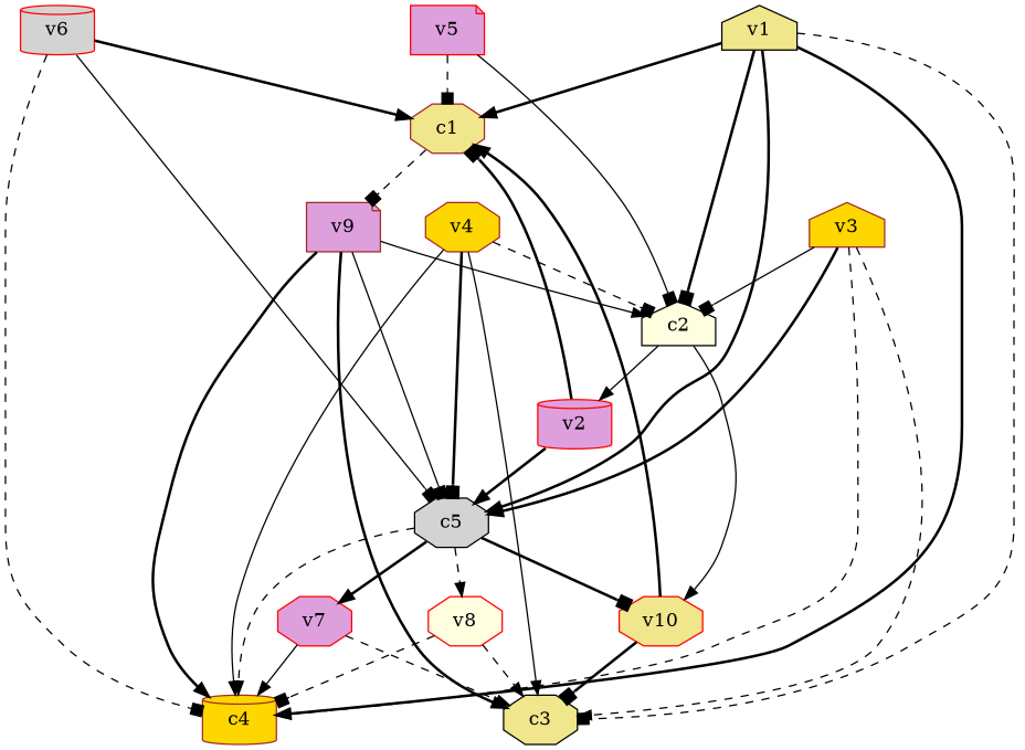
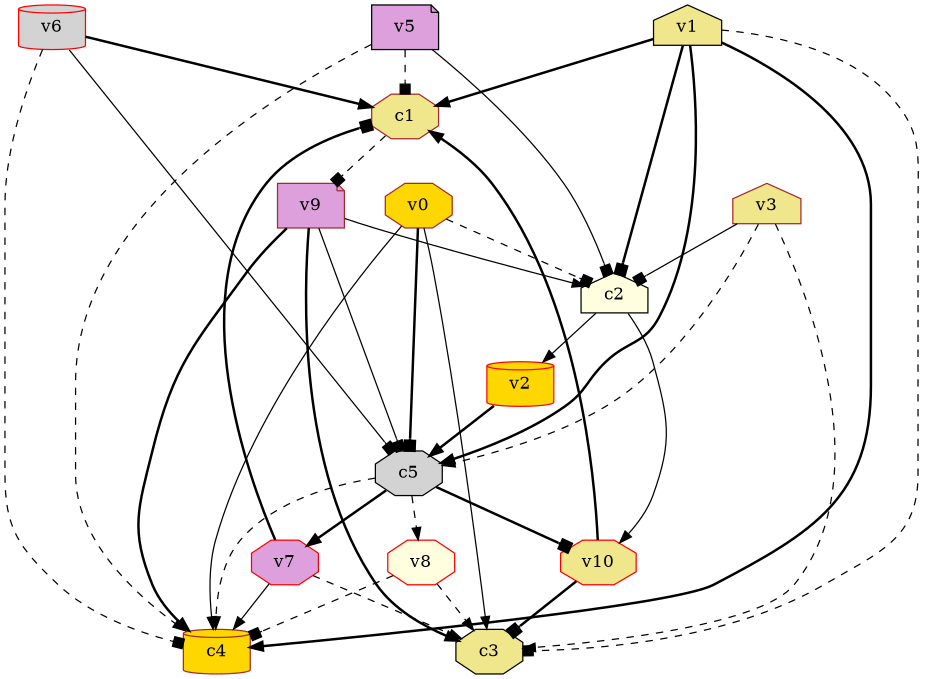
  strict digraph {
    node [color=red fillcolor=khaki shape=octagon style=filled]
    edge [arrowhead=normal style=bold weight=1]
    c1 [color=brown]
    v9 [color=brown fillcolor=plum shape=note]
    c2 [color=black fillcolor=lightyellow shape=house]
    c5 [color=black fillcolor=lightgrey]
    c3 [color=black]
    c4 [color=brown fillcolor=gold shape=cylinder]
-   v2 [fillcolor=plum shape=cylinder]
+   v2 [fillcolor=gold shape=cylinder]
    v10
    v7 [fillcolor=plum]
    v8 [fillcolor=lightyellow]
    v1 [color=black shape=house]
-   v3 [color=brown fillcolor=gold shape=house]
-   v4 [color=brown fillcolor=gold]
-   v5 [fillcolor=plum shape=note]
+   v3 [color=brown shape=house]
+   v4 [color=brown fillcolor=gold label=v0]
+   v5 [color=black fillcolor=plum shape=note]
    v6 [fillcolor=lightgrey shape=cylinder]
    c1 -> v9 [arrowhead=box style=dashed]
    v9 -> c2 [style=solid]
    v9 -> c5 [arrowhead=box style=solid]
    v9 -> c3
    v9 -> c4
    c2 -> v2 [style=solid]
    c2 -> v10 [style=solid]
    c5 -> c4 [style=dashed]
    c5 -> v10 [arrowhead=box]
    c5 -> v7
    c5 -> v8 [style=dashed]
-   v2 -> c1 [arrowhead=box]
+   v7 -> c1 [arrowhead=box]
    v2 -> c5
    v10 -> c1
    v10 -> c3 [arrowhead=box]
    v7 -> c3 [style=dashed]
    v7 -> c4 [style=solid]
    v8 -> c3 [style=dashed]
    v8 -> c4 [arrowhead=box style=dashed]
    v1 -> c1
    v1 -> c2 [arrowhead=box]
    v1 -> c5
    v1 -> c3 [arrowhead=box style=dashed]
    v1 -> c4
    v3 -> c2 [arrowhead=box style=solid]
-   v3 -> c5
+   v3 -> c5 [style=dashed]
    v3 -> c3 [style=dashed]
-   v3 -> c4 [style=dashed]
+   v5 -> c4 [style=dashed]
    v4 -> c2 [arrowhead=box style=dashed]
    v4 -> c5 [arrowhead=box]
    v4 -> c3 [style=solid]
    v4 -> c4 [style=solid]
    v5 -> c1 [arrowhead=box style=dashed]
    v5 -> c2 [arrowhead=box style=solid]
    v6 -> c1
    v6 -> c5 [arrowhead=box style=solid]
    v6 -> c4 [arrowhead=box style=dashed]
  }
